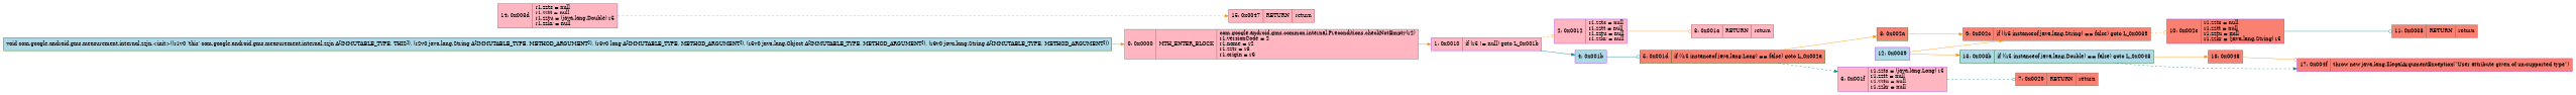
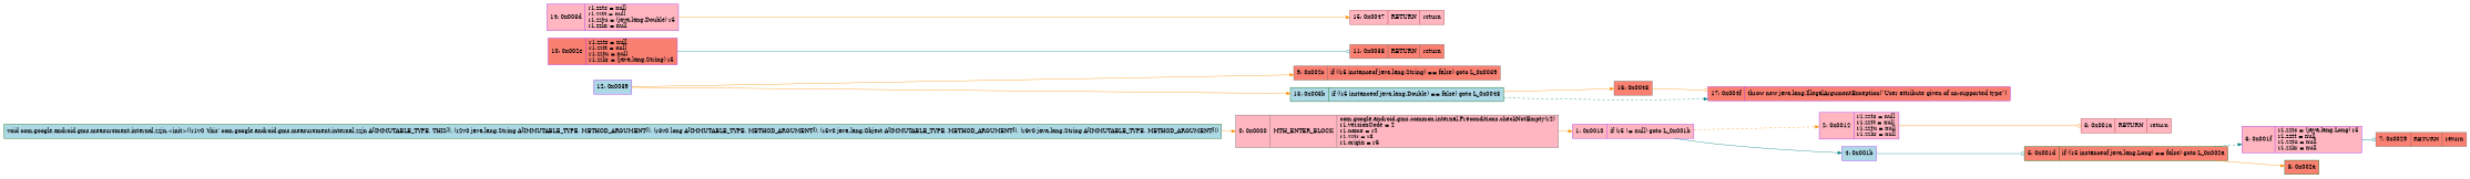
  digraph {
    rankdir=LR
    node [color=purple fillcolor=salmon shape=record style=filled]
    edge [arrowhead=normal color=darkorange]
    n1 [color=gray40 fillcolor=lightpink label="{0\:\ 0x0000|MTH_ENTER_BLOCK\l|com.google.android.gms.common.internal.Preconditions.checkNotEmpty(r2)\lr1.versionCode = 2\lr1.name = r2\lr1.zztr = r3\lr1.origin = r6\l}"]
    n2 [fillcolor=lightpink label="{1\:\ 0x0010|if (r5 != null) goto L_0x001b\l}"]
    n3 [fillcolor=lightpink label="{2\:\ 0x0012|r1.zzts = null\lr1.zztt = null\lr1.zztu = null\lr1.zzkr = null\l}"]
    n4 [fillcolor=lightblue label="{4\:\ 0x001b}"]
    n5 [color=brown fillcolor=lightpink label="{3\:\ 0x001a|RETURN\l|return\l}"]
    n6 [color=darkgreen label="{5\:\ 0x001d|if ((r5 instanceof java.lang.Long) == false) goto L_0x002a\l}"]
    n7 [fillcolor=lightpink label="{6\:\ 0x001f|r1.zzts = (java.lang.Long) r5\lr1.zztt = null\lr1.zztu = null\lr1.zzkr = null\l}"]
    n8 [color=darkgreen label="{8\:\ 0x002a}"]
    n9 [color=gray40 label="{7\:\ 0x0029|RETURN\l|return\l}"]
    n10 [color=gray40 label="{9\:\ 0x002c|if ((r5 instanceof java.lang.String) == false) goto L_0x0039\l}"]
    n11 [label="{10\:\ 0x002e|r1.zzts = null\lr1.zztt = null\lr1.zztu = null\lr1.zzkr = (java.lang.String) r5\l}"]
    n12 [color=gray40 label="{11\:\ 0x0038|RETURN\l|return\l}"]
    n13 [fillcolor=lightblue label="{12\:\ 0x0039}"]
    n14 [color=darkgreen fillcolor=lightblue label="{13\:\ 0x003b|if ((r5 instanceof java.lang.Double) == false) goto L_0x0048\l}"]
    n15 [color=gray40 label="{16\:\ 0x0048}"]
    n16 [label="{17\:\ 0x004f|throw new java.lang.IllegalArgumentException(\"User attribute given of un\-supported type\")\l}"]
    n17 [fillcolor=lightpink label="{14\:\ 0x003d|r1.zzts = null\lr1.zztt = null\lr1.zztu = (java.lang.Double) r5\lr1.zzkr = null\l}"]
    n18 [color=brown fillcolor=lightpink label="{15\:\ 0x0047|RETURN\l|return\l}"]
    n19 [color=darkgreen fillcolor=lightblue label="{void com.google.android.gms.measurement.internal.zzjn.\<init\>((r1v0 'this' com.google.android.gms.measurement.internal.zzjn A[IMMUTABLE_TYPE, THIS]), (r2v0 java.lang.String A[IMMUTABLE_TYPE, METHOD_ARGUMENT]), (r3v0 long A[IMMUTABLE_TYPE, METHOD_ARGUMENT]), (r5v0 java.lang.Object A[IMMUTABLE_TYPE, METHOD_ARGUMENT]), (r6v0 java.lang.String A[IMMUTABLE_TYPE, METHOD_ARGUMENT])) }"]
    n1 -> n2
-   n2 -> n3 [arrowhead=odot style=dashed]
+   n2 -> n3 [style=dashed]
    n2 -> n4 [color=teal]
    n3 -> n5 [arrowhead=odot]
    n4 -> n6 [arrowhead=odot color=teal]
    n6 -> n7 [color=teal style=dashed]
    n6 -> n8
-   n7 -> n9 [arrowhead=odot color=teal style=dashed]
-   n8 -> n10
-   n10 -> n11 [arrowhead=odot style=dashed]
+   n7 -> n9 [arrowhead=odot color=teal]
    n11 -> n12 [arrowhead=odot color=teal]
    n13 -> n10
    n13 -> n14
    n14 -> n15
    n14 -> n16 [color=teal style=dashed]
    n15 -> n16 [arrowhead=odot]
-   n17 -> n18 [style=dashed]
+   n17 -> n18
    n19 -> n1
  }
